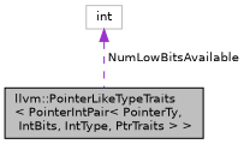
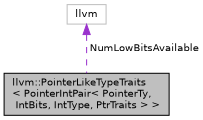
  digraph {
    fontname="DejaVu Sans"
    node [fontname="DejaVu Sans" fontsize=10 shape=record]
    n1 [color=black fillcolor=grey75 fontcolor=black height=0.2 label="llvm::PointerLikeTypeTraits\l\< PointerIntPair\< PointerTy,\l IntBits, IntType, PtrTraits \> \>" style=filled width=0.4]
-   n2 [color=grey75 height=0.2 label=int width=0.4]
+   n2 [color=grey75 height=0.2 label=llvm width=0.4]
    n2 -> n1 [color=darkorchid3 dir=back fontname="DejaVu Sans" fontsize=10 label=" NumLowBitsAvailable" labelfontname=Helvetica labelfontsize=10 style=dashed]
  }
